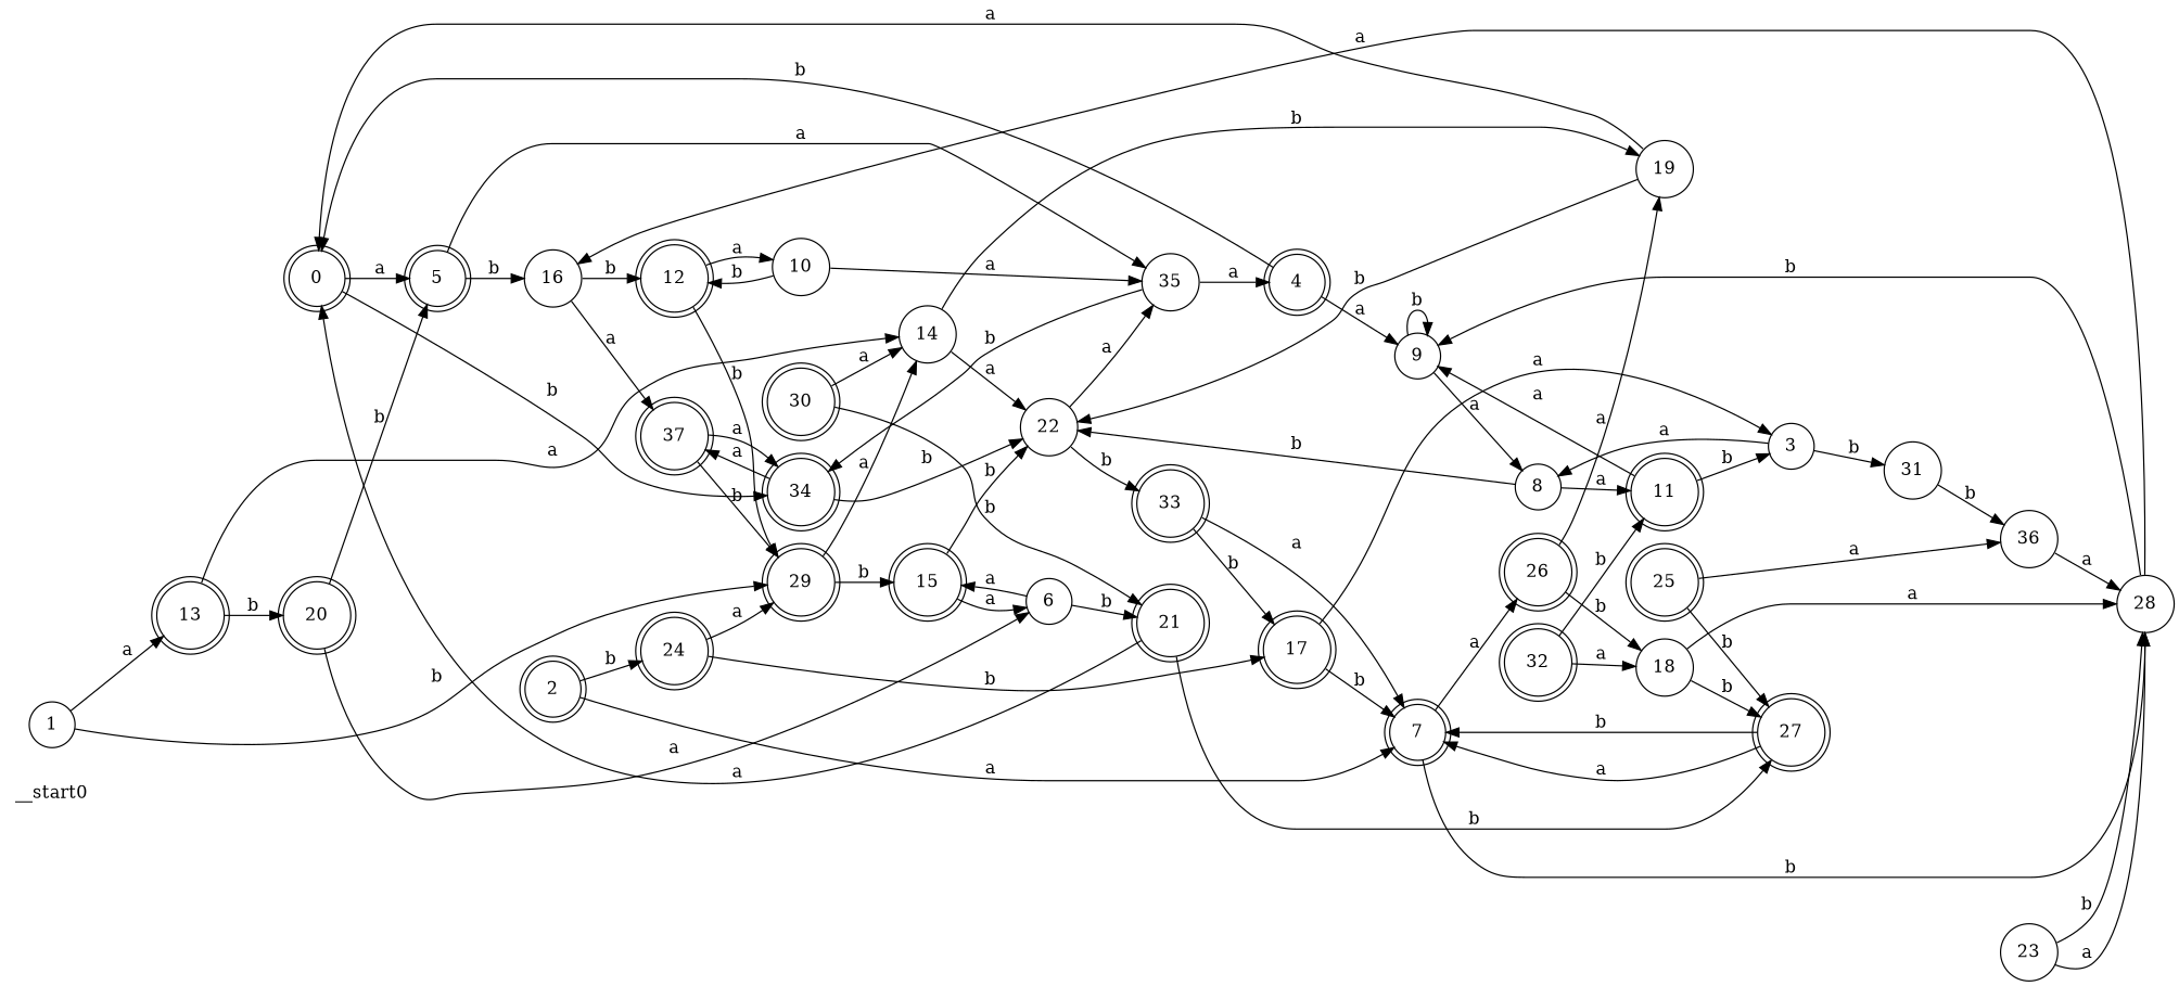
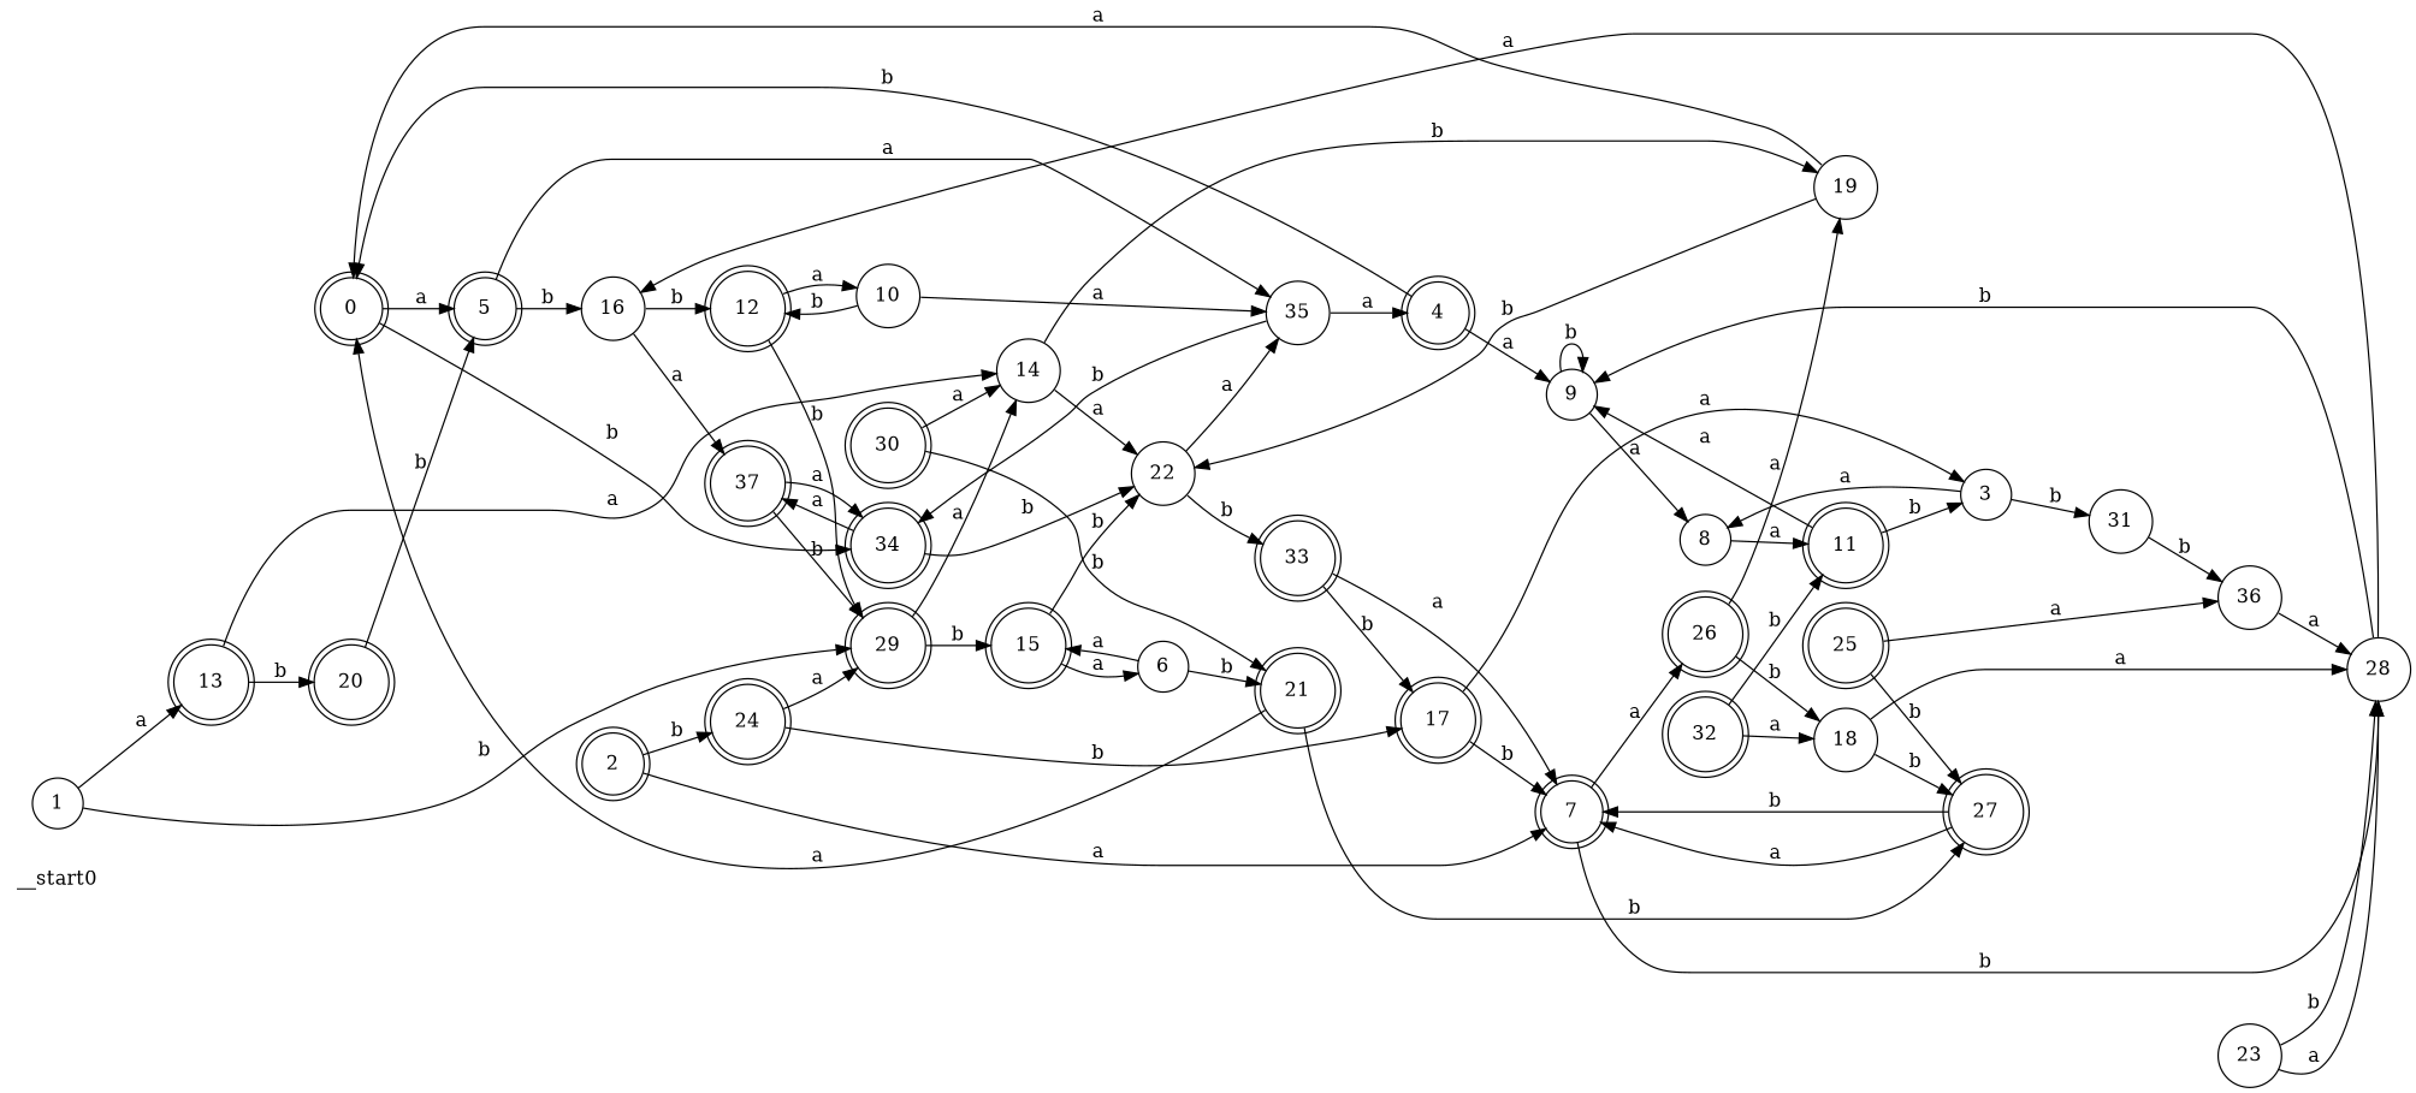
  digraph {
    rankdir=LR
    node [shape=doublecircle color=black fillcolor=white style="rounded,filled"]
    __start0 [shape=none color="" fillcolor="" style=""]
    n2 [label=0]
    n3 [label=5]
    n4 [label=34]
    n5 [label=16 shape=circle style=filled]
    n6 [label=35 shape=circle style=filled]
    n7 [label=22 shape=circle style=filled]
    n8 [label=37]
    n9 [label=1 shape=circle style=filled]
    n10 [label=13]
    n11 [label=29]
    n12 [label=14 shape=circle style=filled]
    n13 [label=20]
    n14 [label=15]
    n15 [label=2]
    n16 [label=7]
    n17 [label=24]
    n18 [label=26]
    n19 [label=28 shape=circle style=filled]
    n20 [label=17]
    n21 [label=3 shape=circle style=filled]
    n22 [label=8 shape=circle style=filled]
    n23 [label=31 shape=circle style=filled]
    n24 [label=11]
    n25 [label=36 shape=circle style=filled]
    n26 [label=4]
    n27 [label=9 shape=circle style=filled]
    n28 [label=12]
    n29 [label=6 shape=circle style=filled]
    n30 [label=21]
    n31 [label=27]
    n32 [label=19 shape=circle style=filled]
    n33 [label=18 shape=circle style=filled]
    n34 [label=33]
    n35 [label=10 shape=circle style=filled]
    n36 [label=23 shape=circle style=filled]
    n37 [label=25]
    n38 [label=30]
    n39 [label=32]
    n2 -> n3 [label=a]
    n2 -> n4 [label=b]
    n3 -> n5 [label=b]
    n3 -> n6 [label=a]
    n4 -> n7 [label=b]
    n4 -> n8 [label=a]
    n5 -> n8 [label=a]
    n5 -> n28 [label=b]
    n6 -> n4 [label=b]
    n6 -> n26 [label=a]
    n7 -> n6 [label=a]
    n7 -> n34 [label=b]
    n8 -> n4 [label=a]
    n8 -> n11 [label=b]
    n9 -> n10 [label=a]
    n9 -> n11 [label=b]
    n10 -> n12 [label=a]
    n10 -> n13 [label=b]
    n11 -> n12 [label=a]
    n11 -> n14 [label=b]
    n12 -> n7 [label=a]
    n12 -> n32 [label=b]
    n13 -> n3 [label=b]
-   n13 -> n29 [label=a]
    n14 -> n7 [label=b]
    n14 -> n29 [label=a]
    n15 -> n16 [label=a]
    n15 -> n17 [label=b]
    n16 -> n18 [label=a]
    n16 -> n19 [label=b]
    n17 -> n11 [label=a]
    n17 -> n20 [label=b]
    n18 -> n32 [label=a]
    n18 -> n33 [label=b]
    n19 -> n5 [label=a]
    n19 -> n27 [label=b]
    n20 -> n16 [label=b]
    n20 -> n21 [label=a]
    n21 -> n22 [label=a]
    n21 -> n23 [label=b]
-   n22 -> n7 [label=b]
    n22 -> n24 [label=a]
    n23 -> n25 [label=b]
    n24 -> n21 [label=b]
    n24 -> n27 [label=a]
    n25 -> n19 [label=a]
    n26 -> n2 [label=b]
    n26 -> n27 [label=a]
    n27 -> n22 [label=a]
    n27 -> n27 [label=b]
    n28 -> n11 [label=b]
    n28 -> n35 [label=a]
    n29 -> n14 [label=a]
    n29 -> n30 [label=b]
    n30 -> n2 [label=a]
    n30 -> n31 [label=b]
    n31 -> n16 [label=a]
    n31 -> n16 [label=b]
    n32 -> n2 [label=a]
    n32 -> n7 [label=b]
    n33 -> n19 [label=a]
    n33 -> n31 [label=b]
    n34 -> n16 [label=a]
    n34 -> n20 [label=b]
    n35 -> n6 [label=a]
    n35 -> n28 [label=b]
    n36 -> n19 [label=a]
    n36 -> n19 [label=b]
    n37 -> n25 [label=a]
    n37 -> n31 [label=b]
    n38 -> n12 [label=a]
    n38 -> n30 [label=b]
    n39 -> n24 [label=b]
    n39 -> n33 [label=a]
  }
